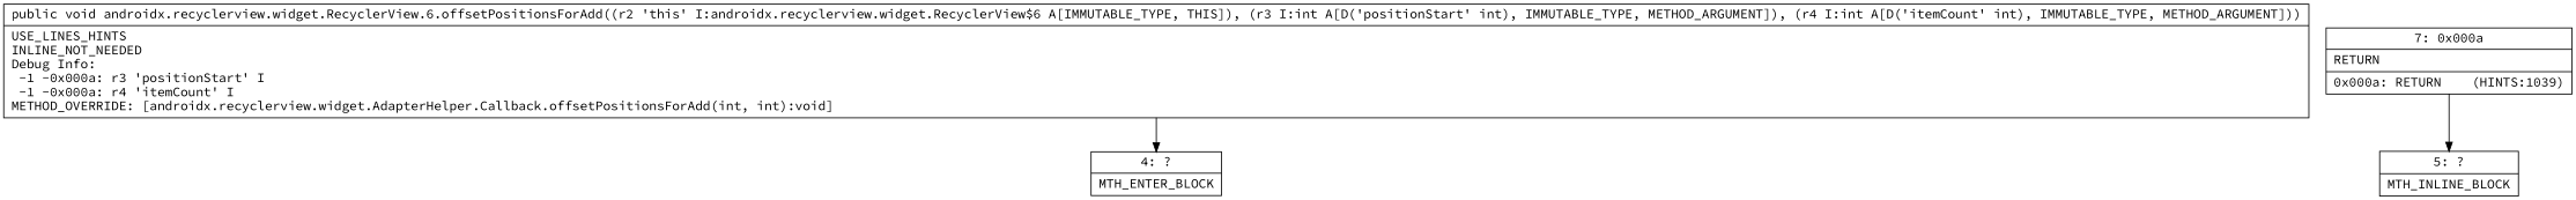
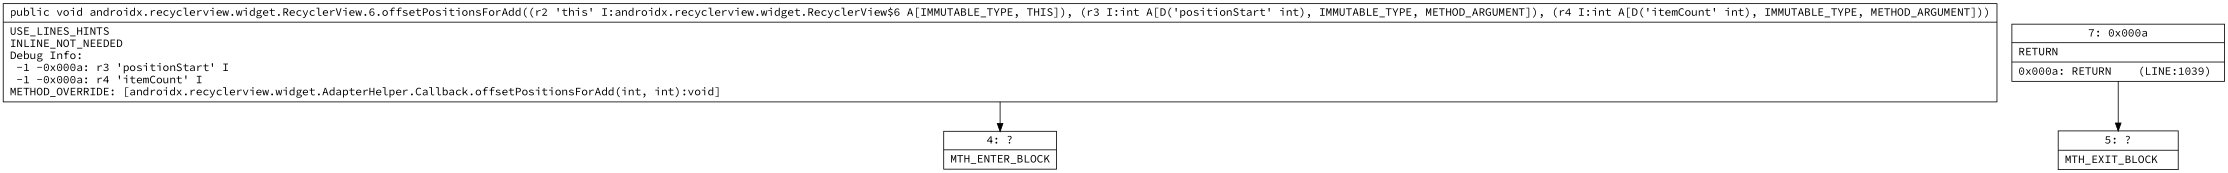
  digraph {
    fontname="Source Code Pro"
    node [fontname="Source Code Pro" shape=record]
    edge [fontname="Source Code Pro"]
    n1 [label="{4\:\ ?|MTH_ENTER_BLOCK\l}"]
-   n2 [label="{7\:\ 0x000a|RETURN\l|0x000a: RETURN    (HINTS:1039)\l}"]
-   n3 [label="{5\:\ ?|MTH_INLINE_BLOCK\l}"]
+   n2 [label="{7\:\ 0x000a|RETURN\l|0x000a: RETURN    (LINE:1039)\l}"]
+   n3 [label="{5\:\ ?|MTH_EXIT_BLOCK\l}"]
    n4 [label="{public void androidx.recyclerview.widget.RecyclerView.6.offsetPositionsForAdd((r2 'this' I:androidx.recyclerview.widget.RecyclerView$6 A[IMMUTABLE_TYPE, THIS]), (r3 I:int A[D('positionStart' int), IMMUTABLE_TYPE, METHOD_ARGUMENT]), (r4 I:int A[D('itemCount' int), IMMUTABLE_TYPE, METHOD_ARGUMENT]))  | USE_LINES_HINTS\lINLINE_NOT_NEEDED\lDebug Info:\l  \-1 \-0x000a: r3 'positionStart' I\l  \-1 \-0x000a: r4 'itemCount' I\lMETHOD_OVERRIDE: [androidx.recyclerview.widget.AdapterHelper.Callback.offsetPositionsForAdd(int, int):void]\l}"]
    n2 -> n3
    n4 -> n1
  }
